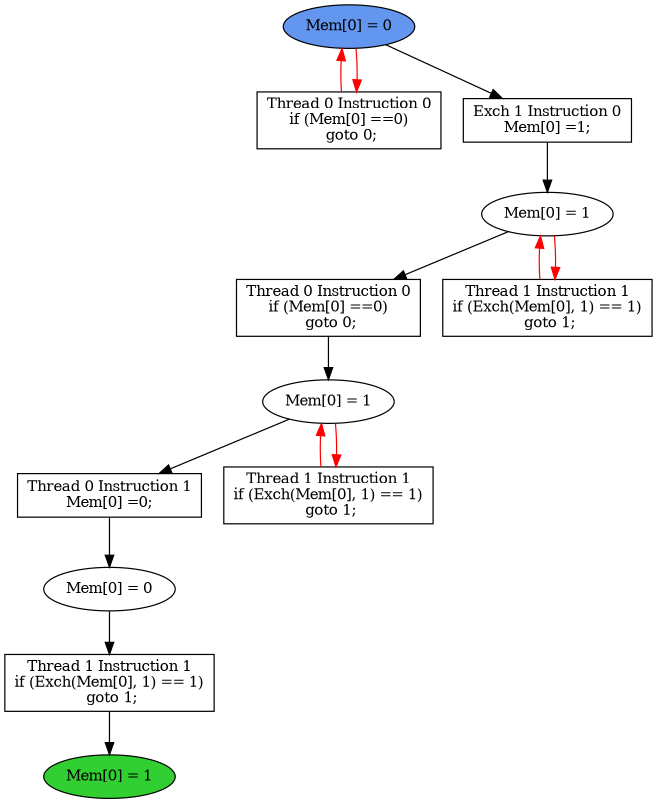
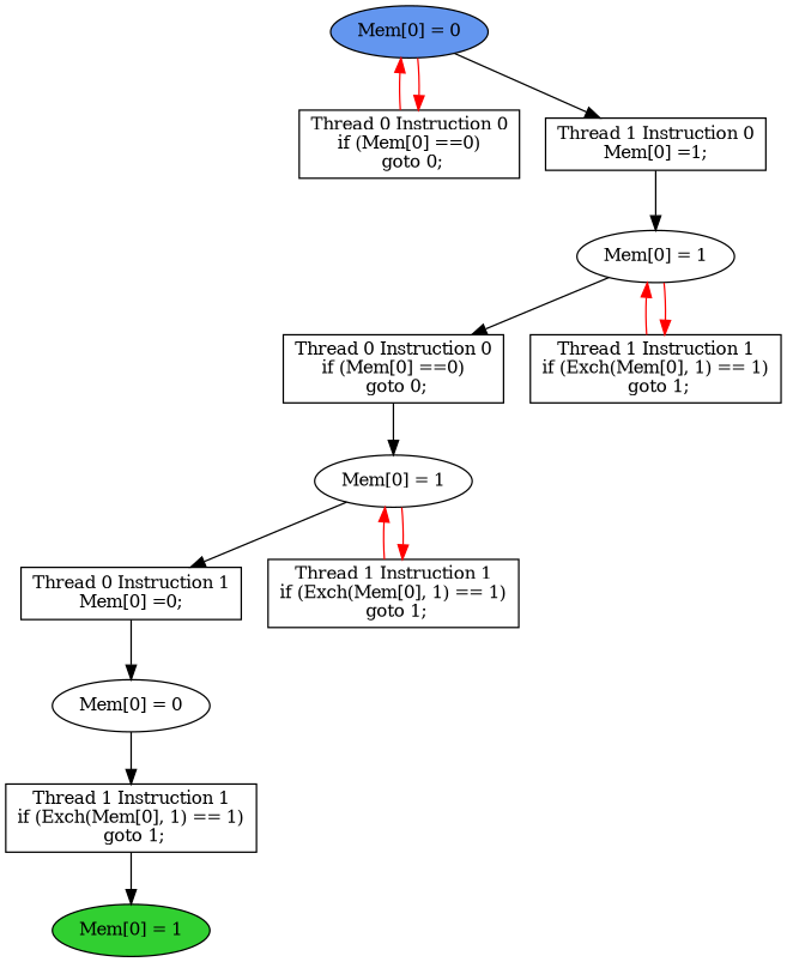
  digraph {
    fontsize=12
    rankdir=TB
    fontname="DejaVu Serif"
    node [fillcolor="#ffffff" fontcolor="#000000" fontsize=12 shape=box style="filled, solid" fontname="DejaVu Serif"]
    edge [color="#000000" dir=forward fontcolor="#ffffff" fontsize=12 style=solid uuid="<A6, S1>" weight=1 fontname="DejaVu Serif"]
    n1 [label="Thread 0 Instruction 1\nMem[0] =0;" uuid=A0]
    n2 [label="Mem[0] = 0" shape=ellipse uuid=S2]
    n3 [label="Thread 1 Instruction 1\nif (Exch(Mem[0], 1) == 1)\n goto 1;" uuid=A3]
    n4 [label="Thread 0 Instruction 0\nif (Mem[0] ==0)\n goto 0;" uuid=A1]
    n5 [label="Mem[0] = 1" shape=ellipse uuid=S1]
    n6 [label="Thread 1 Instruction 1\nif (Exch(Mem[0], 1) == 1)\n goto 1;" uuid=A6]
    n7 [fillcolor="#6396ef" label="Mem[0] = 0" shape=ellipse uuid=START]
    n8 [label="Thread 0 Instruction 0\nif (Mem[0] ==0)\n goto 0;" uuid=A2]
-   n9 [label="Exch 1 Instruction 0\nMem[0] =1;" uuid=A5]
+   n9 [label="Thread 1 Instruction 0\nMem[0] =1;" uuid=A5]
    n10 [fillcolor="#31cf31" label="Mem[0] = 1" shape=ellipse uuid=END]
    n11 [label="Mem[0] = 1" shape=ellipse uuid=S0]
    n12 [label="Thread 1 Instruction 1\nif (Exch(Mem[0], 1) == 1)\n goto 1;" uuid=A4]
    n1 -> n2 [uuid="<A0, S2>"]
    n2 -> n3 [uuid="<A3, S2>"]
    n3 -> n10 [uuid="<A3, END>"]
    n4 -> n5 [uuid="<A1, S1>"]
    n5 -> n1 [uuid="<A0, S1>"]
    n5 -> n6 [color="#ff0000" dir=back]
    n5 -> n6 [color="#ff0000"]
    n7 -> n8 [color="#ff0000" dir=back uuid="<A2, START>"]
    n7 -> n8 [color="#ff0000" uuid="<A2, START>"]
    n7 -> n9 [uuid="<A5, START>"]
    n9 -> n11 [uuid="<A5, S0>"]
    n11 -> n4 [uuid="<A1, S0>"]
    n11 -> n12 [color="#ff0000" dir=back uuid="<A4, S0>"]
    n11 -> n12 [color="#ff0000" uuid="<A4, S0>"]
  }
